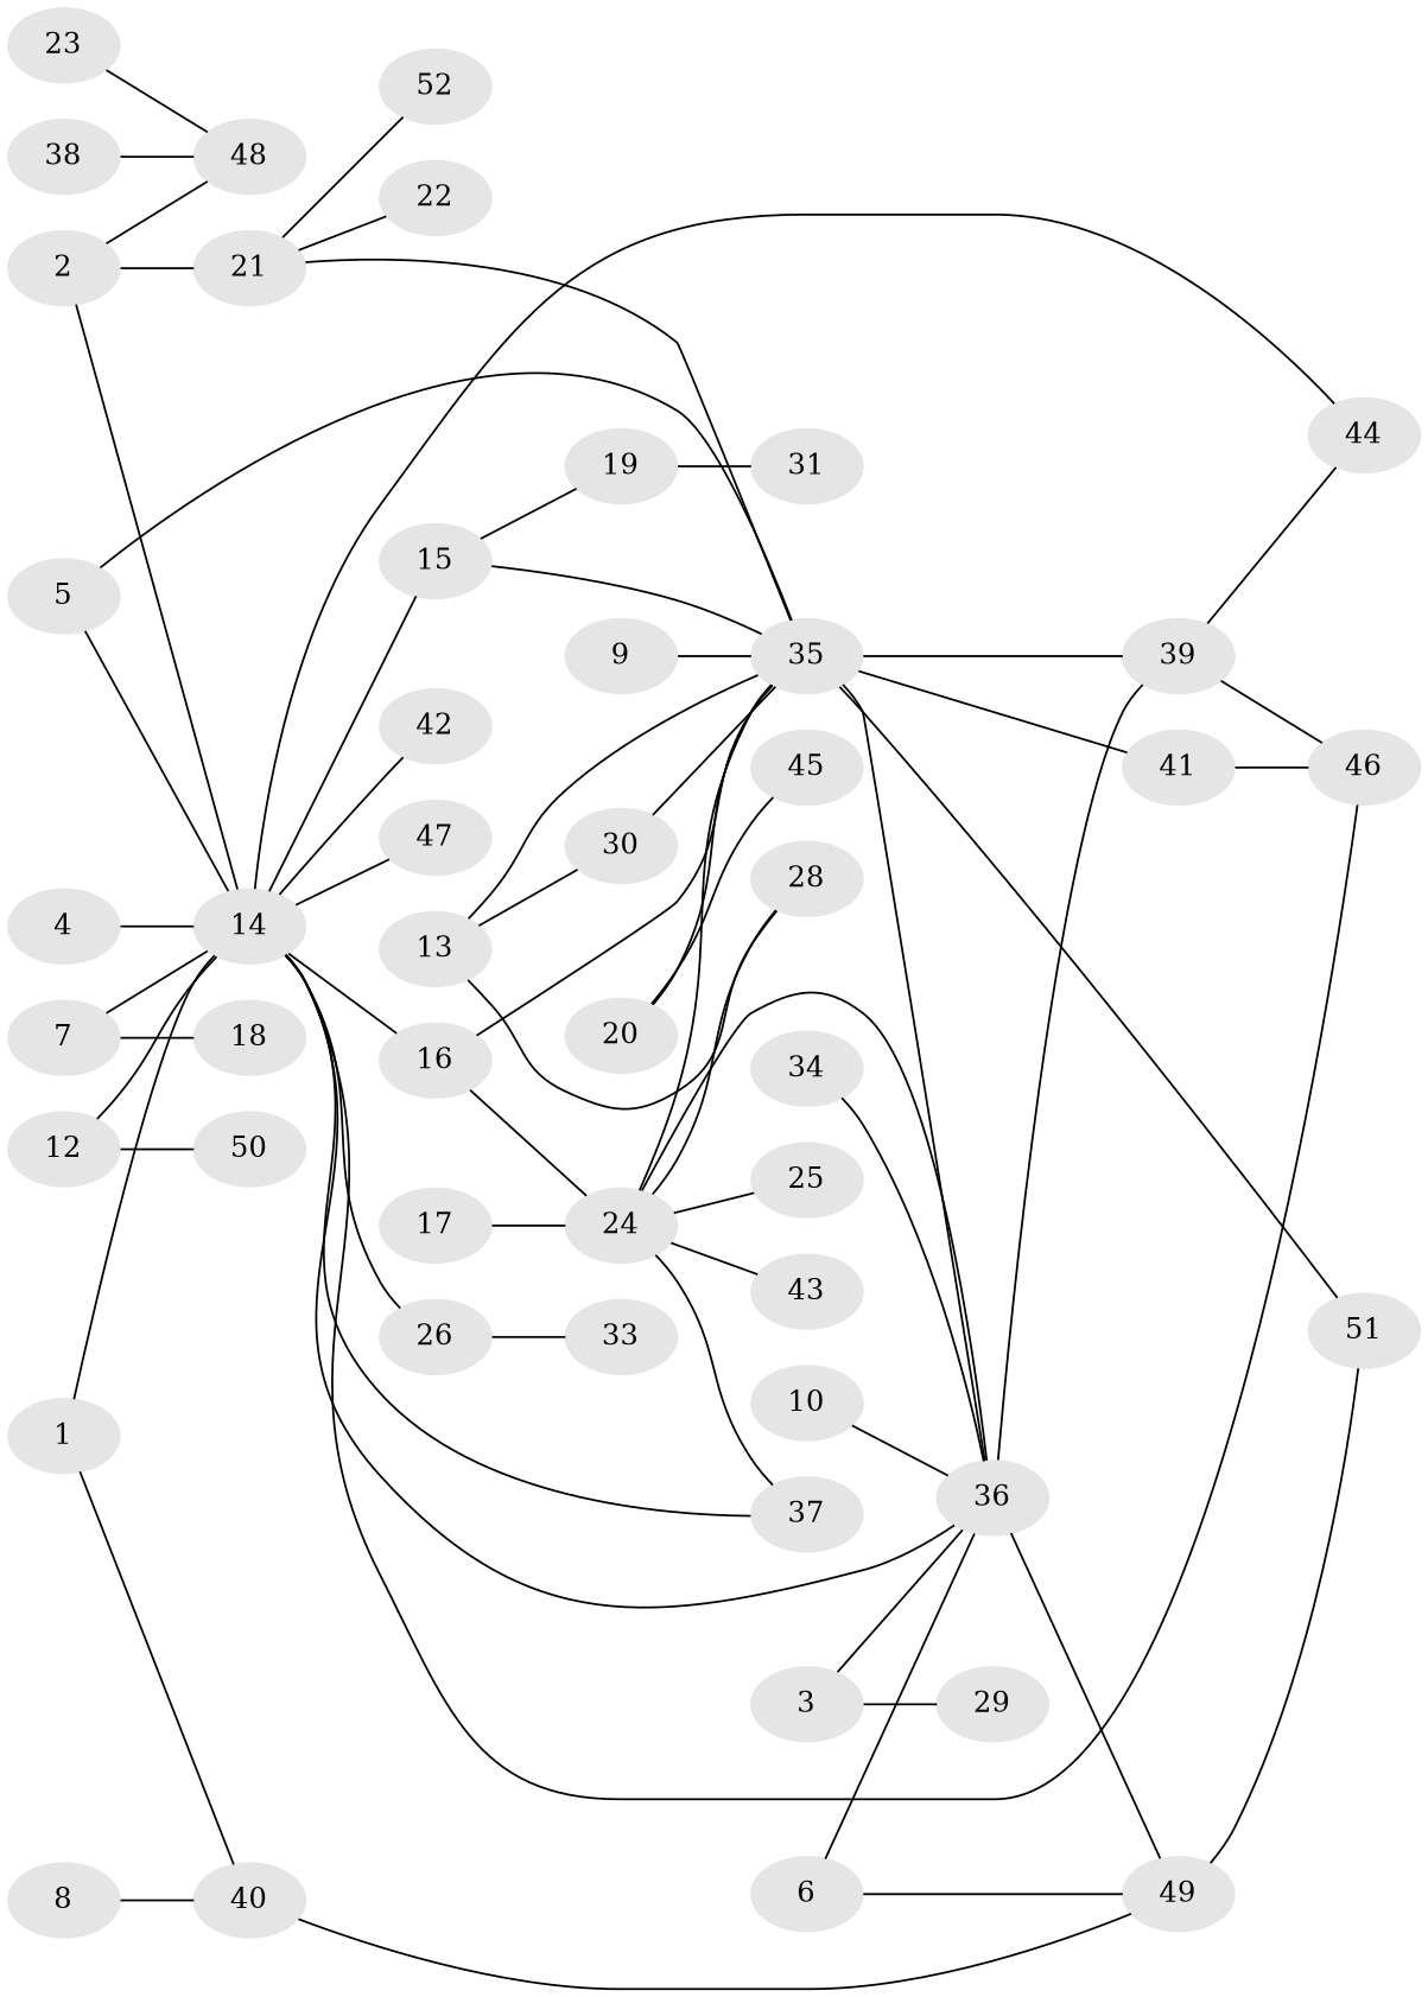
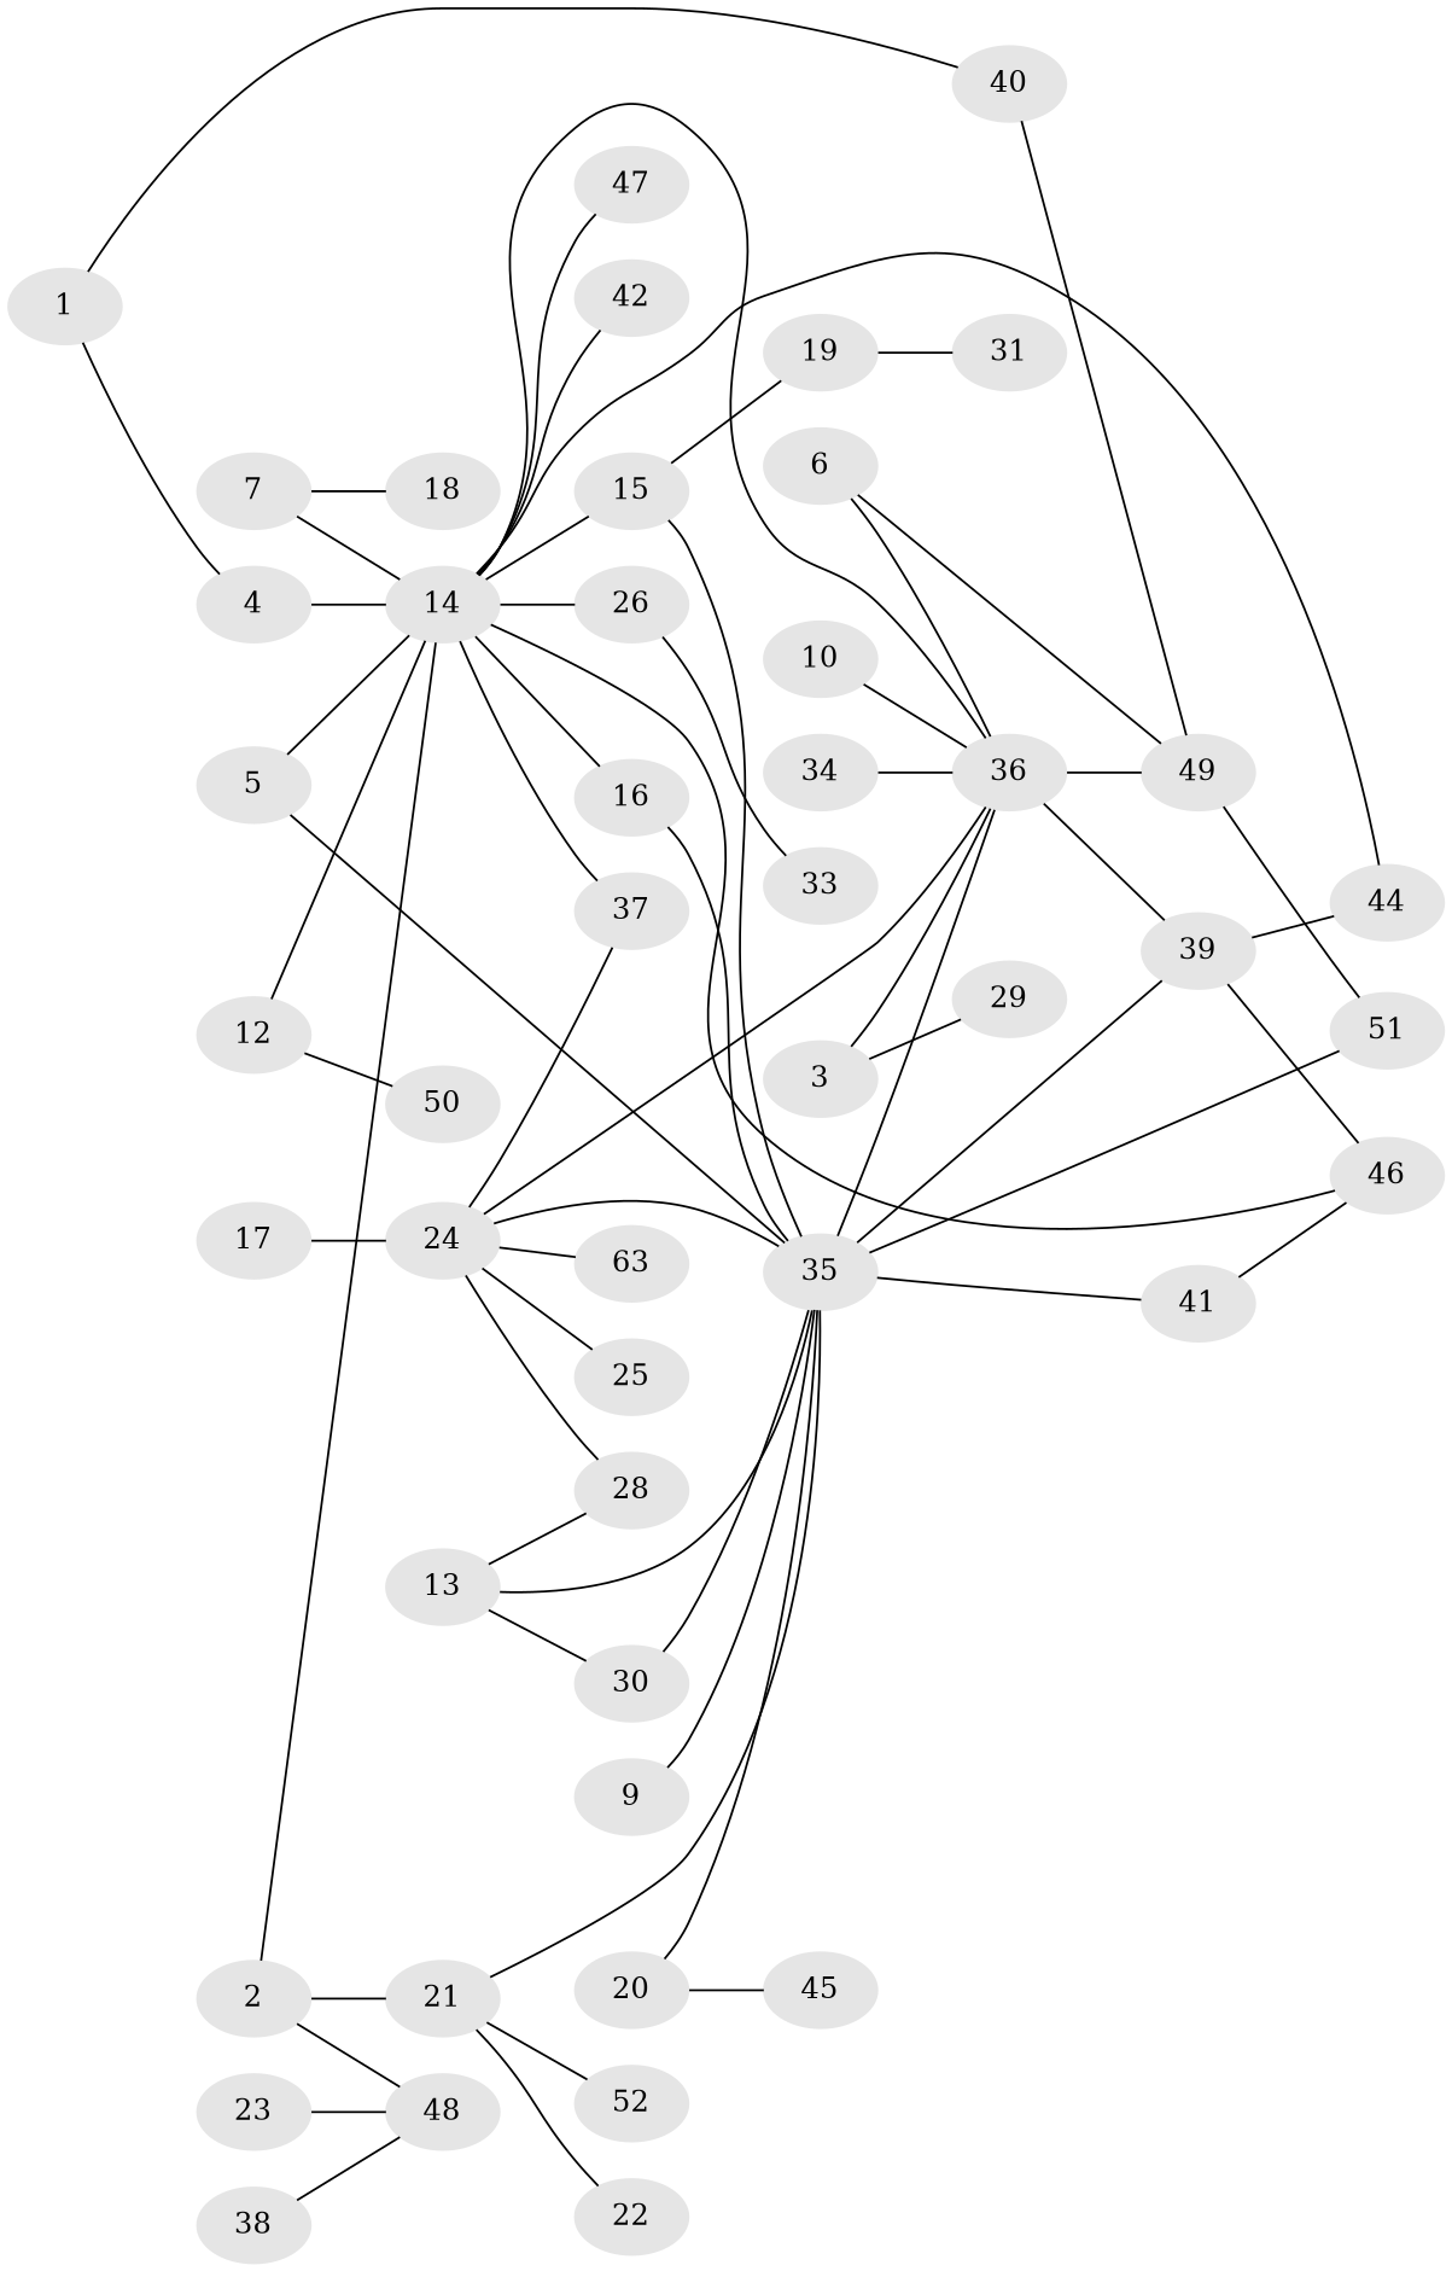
  graph {
    rankdir=LR
    node [color=gray90 style=filled]
    edge [weight=1.0]
    1
    14
    40
    36
    15
    16
    26
    37
    42
    44
    46
    47
    49
    2
    21
    48
    35
    22
    n19 [label=52]
    3
    29
    39
    4
    5
    41
    51
    6
    7
    18
-   8
    9
    10
    13
    28
    30
    19
    31
    12
    50
    24
    33
    25
-   43
+   43 [label=63]
    17
    20
    45
    23
    34
    38
-   1 -- 14
+   1 -- 4
    1 -- 40
    14 -- 36
    14 -- 15
    14 -- 16
    14 -- 26
    14 -- 37
    14 -- 42
    14 -- 44
    14 -- 46
    14 -- 47
    40 -- 49
    36 -- 49 [weight=2.0]
    36 -- 39
    15 -- 35
    15 -- 19
    16 -- 35
-   16 -- 24
    26 -- 33
    49 -- 51
    2 -- 14
    2 -- 21
    2 -- 48
    21 -- 35
    21 -- 22
    21 -- n19
    35 -- 36
    35 -- 39
    35 -- 41
    35 -- 51
    3 -- 36
    3 -- 29
    39 -- 44
    39 -- 46
    4 -- 14
    5 -- 14
    5 -- 35
    41 -- 46
    6 -- 36
    6 -- 49
    7 -- 14
    7 -- 18
-   8 -- 40
    9 -- 35
    10 -- 36
    13 -- 35
    13 -- 28
    13 -- 30
    30 -- 35
    19 -- 31
    12 -- 14
    12 -- 50
    24 -- 36
    24 -- 37
    24 -- 35
    24 -- 28
    24 -- 25
    24 -- 43
    17 -- 24
    20 -- 35
    20 -- 45
    23 -- 48
    34 -- 36
    38 -- 48
  }
